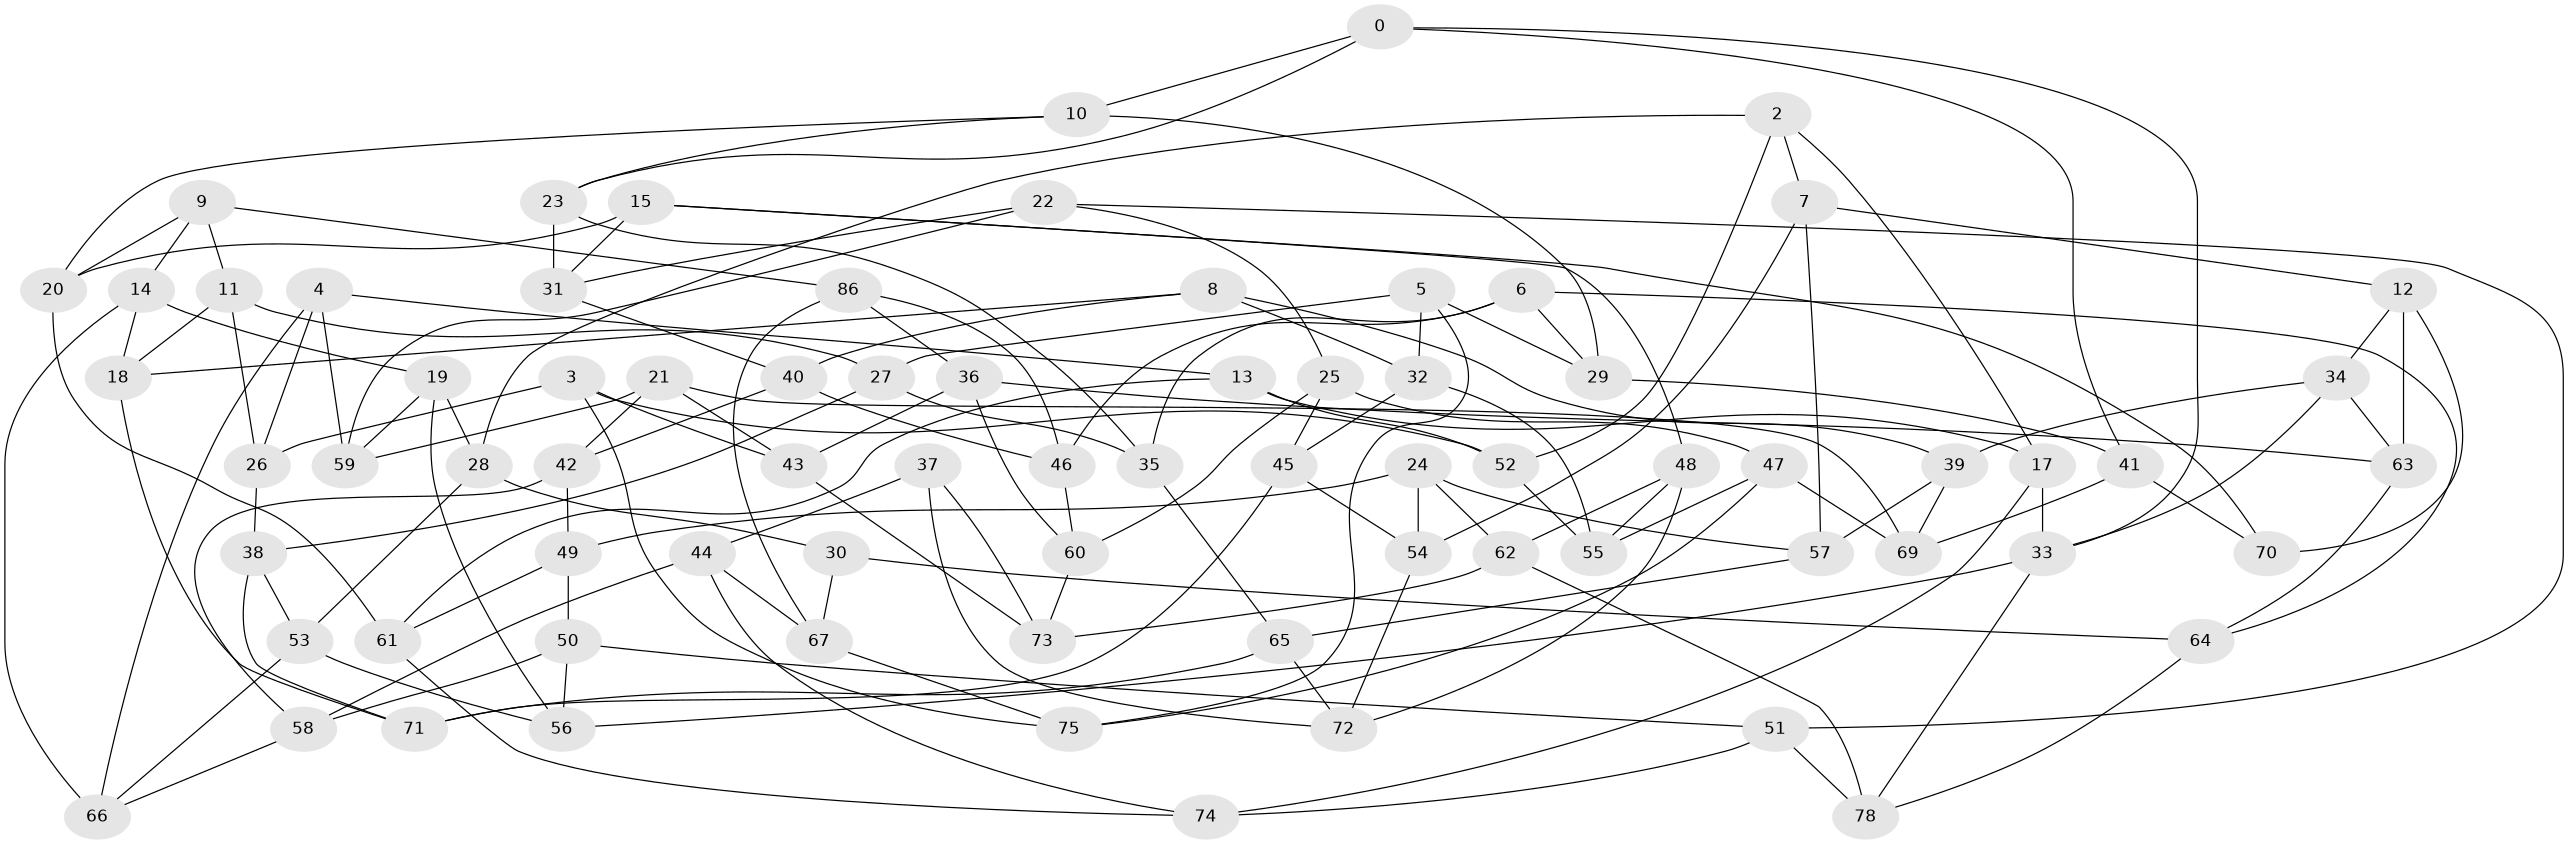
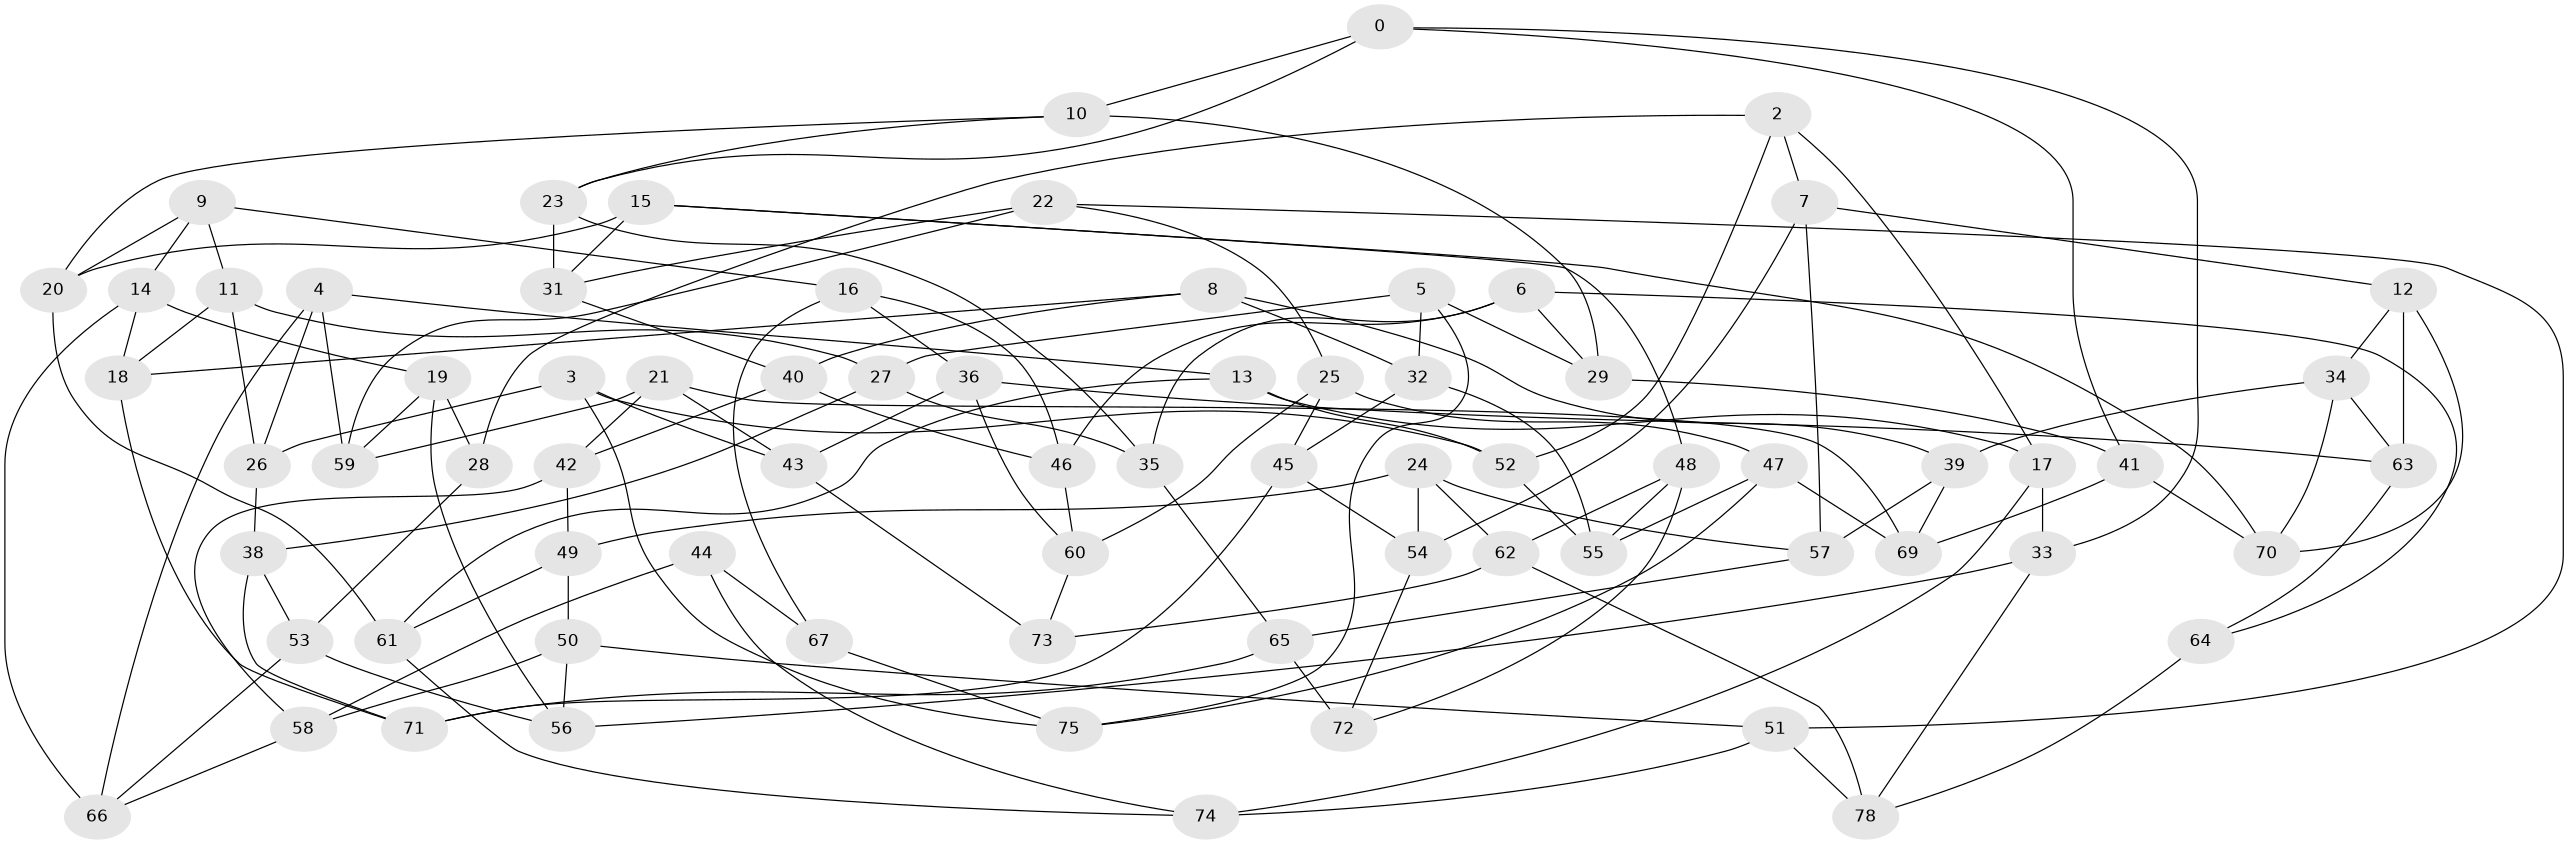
  graph {
    fontname="DejaVu Sans"
    node [color=gray90 fontname="DejaVu Sans" style=filled]
    edge [fontname="DejaVu Sans"]
    n1 [label=0]
    10
    23
    33
    41
    29
    20
    35
    31
    56
    n11 [label=78]
    70
    69
    2
    7
    17
    28
    52
    12
    54
    57
    74
-   30
    53
    55
    3
    26
    43
    75
    38
    73
    4
    13
    59
    66
    61
    5
    27
    32
    45
    6
    46
    64
    65
    60
    34
    63
    72
    8
    18
    39
    40
    71
    42
    9
    11
    14
-   16 [label=86]
+   16
    19
    36
    67
    15
    48
    62
    21
    49
    58
    22
    25
    51
    47
    24
    50
-   37
    44
    n1 -- 10
    n1 -- 23
    n1 -- 33
    n1 -- 41
    10 -- 23
    10 -- 29
    10 -- 20
    23 -- 35
    23 -- 31
    33 -- 56
    33 -- n11
    41 -- 70
    41 -- 69
    29 -- 41
    20 -- 61
    35 -- 65
    31 -- 40
    2 -- 7
    2 -- 17
    2 -- 28
    2 -- 52
    7 -- 12
    7 -- 54
    7 -- 57
    17 -- 33
    17 -- 74
-   28 -- 30
    28 -- 53
    52 -- 55
    12 -- 70
    12 -- 34
    12 -- 63
    54 -- 72
    57 -- 65
-   30 -- 64
-   30 -- 67
    53 -- 56
    53 -- 66
    3 -- 52
    3 -- 26
    3 -- 43
    3 -- 75
    26 -- 38
    43 -- 73
    38 -- 53
    38 -- 71
    4 -- 26
    4 -- 13
    4 -- 59
    4 -- 66
    13 -- 17
    13 -- 52
    13 -- 61
    61 -- 74
    5 -- 29
    5 -- 75
    5 -- 27
    5 -- 32
    27 -- 35
    27 -- 38
    32 -- 55
    32 -- 45
    45 -- 54
    45 -- 71
    6 -- 29
    6 -- 35
    6 -- 46
    6 -- 64
    46 -- 60
    64 -- n11
    65 -- 72
    65 -- 71
    60 -- 73
-   34 -- 33
+   34 -- 70
    34 -- 63
    34 -- 39
    63 -- 64
    8 -- 32
    8 -- 18
    8 -- 39
    8 -- 40
    18 -- 71
    39 -- 69
    39 -- 57
    40 -- 46
    40 -- 42
    42 -- 49
    42 -- 58
    9 -- 20
    9 -- 11
    9 -- 14
    9 -- 16
    11 -- 26
    11 -- 27
    11 -- 18
    14 -- 66
    14 -- 18
    14 -- 19
    16 -- 46
    16 -- 36
    16 -- 67
    19 -- 56
    19 -- 28
    19 -- 59
    36 -- 43
    36 -- 60
    36 -- 63
    67 -- 75
    15 -- 20
    15 -- 31
    15 -- 70
    15 -- 48
    48 -- 55
    48 -- 72
    48 -- 62
    62 -- n11
    62 -- 73
    21 -- 69
    21 -- 43
    21 -- 59
    21 -- 42
    49 -- 61
    49 -- 50
    58 -- 66
    22 -- 31
    22 -- 59
    22 -- 25
    22 -- 51
    25 -- 45
    25 -- 60
    25 -- 47
    51 -- n11
    51 -- 74
    47 -- 69
    47 -- 55
    47 -- 75
    24 -- 54
    24 -- 57
    24 -- 62
    24 -- 49
    50 -- 56
    50 -- 58
    50 -- 51
-   37 -- 73
-   37 -- 72
-   37 -- 44
    44 -- 74
    44 -- 67
    44 -- 58
  }
